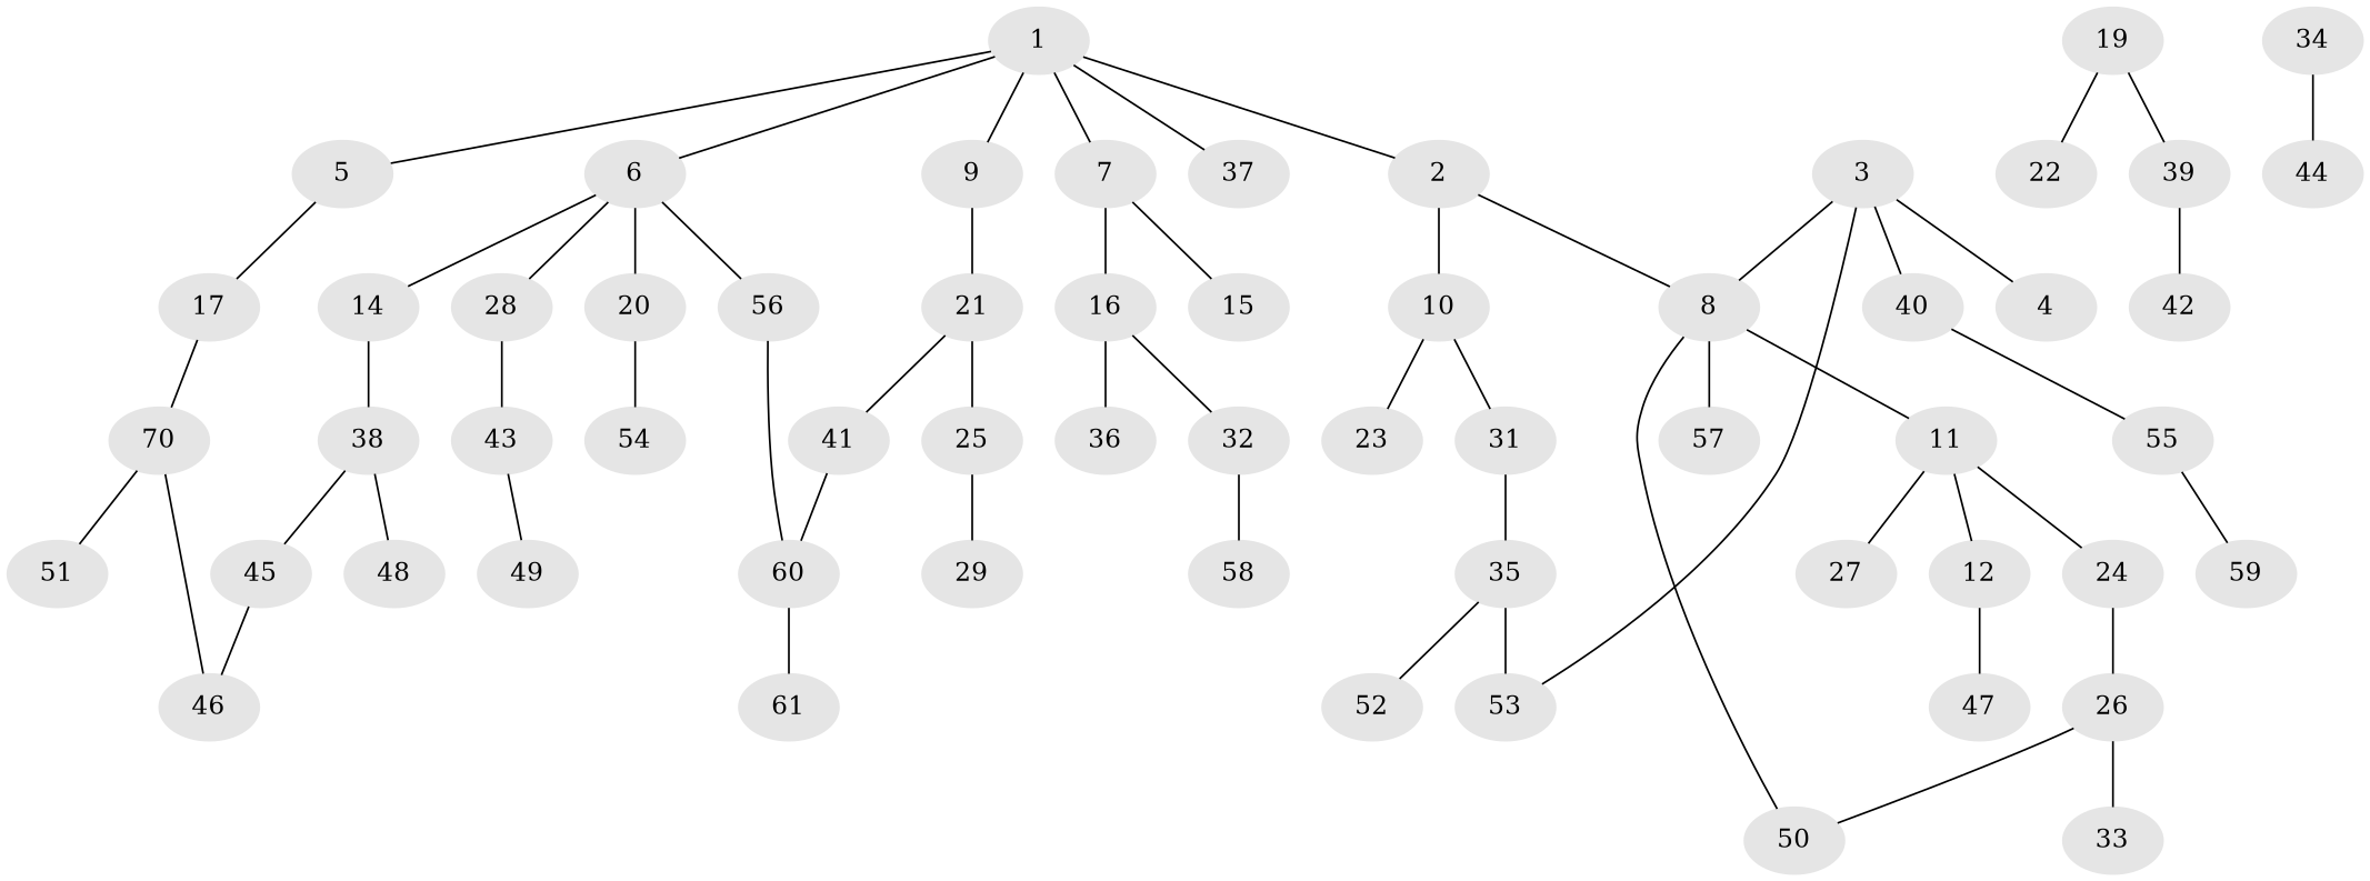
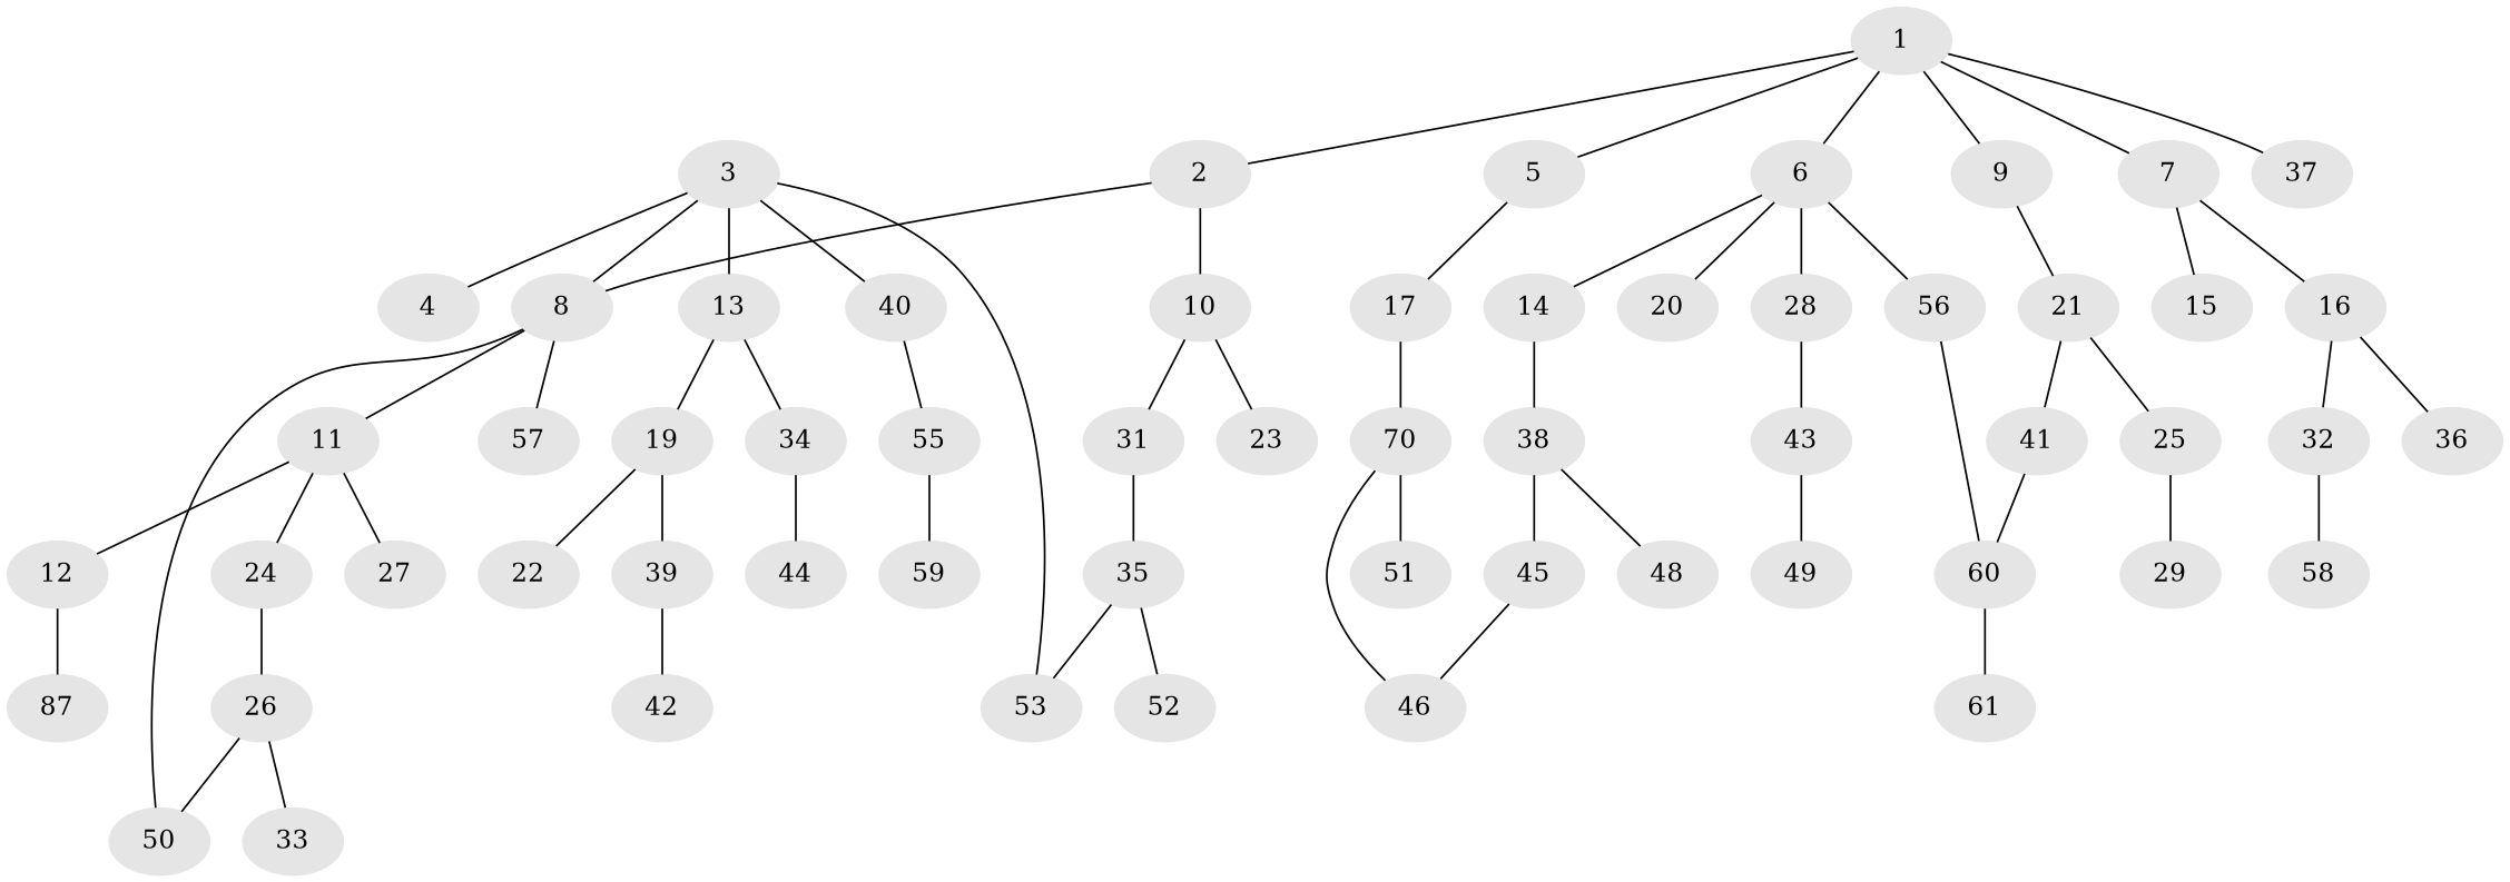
  graph {
    node [color=gray90 style=filled]
    1
    2
    5
    6
    7
    9
    37
    8
    10
    17
    14
    20
    28
    56
    15
    16
    21
    3
    4
+   13
    40
    53
    11
    50
    57
    23
    31
    19
    34
    55
    n31 [label=70]
    38
-   54
    43
    60
    32
    36
    12
    24
    27
    25
    41
    35
-   47
+   47 [label=87]
    26
    22
    39
    44
    45
    48
    58
    46
    51
    42
    29
    33
    49
    52
    59
    61
    1 -- 2
    1 -- 5
    1 -- 6
    1 -- 7
    1 -- 9
    1 -- 37
    2 -- 8
    2 -- 10
    5 -- 17
    6 -- 14
    6 -- 20
    6 -- 28
    6 -- 56
    7 -- 15
    7 -- 16
    9 -- 21
    8 -- 11
    8 -- 50
    8 -- 57
    10 -- 23
    10 -- 31
    17 -- n31
    14 -- 38
-   20 -- 54
    28 -- 43
    56 -- 60
    16 -- 32
    16 -- 36
    21 -- 25
    21 -- 41
    3 -- 8
    3 -- 4
+   3 -- 13
    3 -- 40
    3 -- 53
+   13 -- 19
+   13 -- 34
    40 -- 55
    11 -- 12
    11 -- 24
    11 -- 27
    31 -- 35
    19 -- 22
    19 -- 39
    34 -- 44
    55 -- 59
    n31 -- 46
    n31 -- 51
    38 -- 45
    38 -- 48
    43 -- 49
    60 -- 61
    32 -- 58
    12 -- 47
    24 -- 26
    25 -- 29
    41 -- 60
    35 -- 53
    35 -- 52
    26 -- 50
    26 -- 33
    39 -- 42
    45 -- 46
  }
